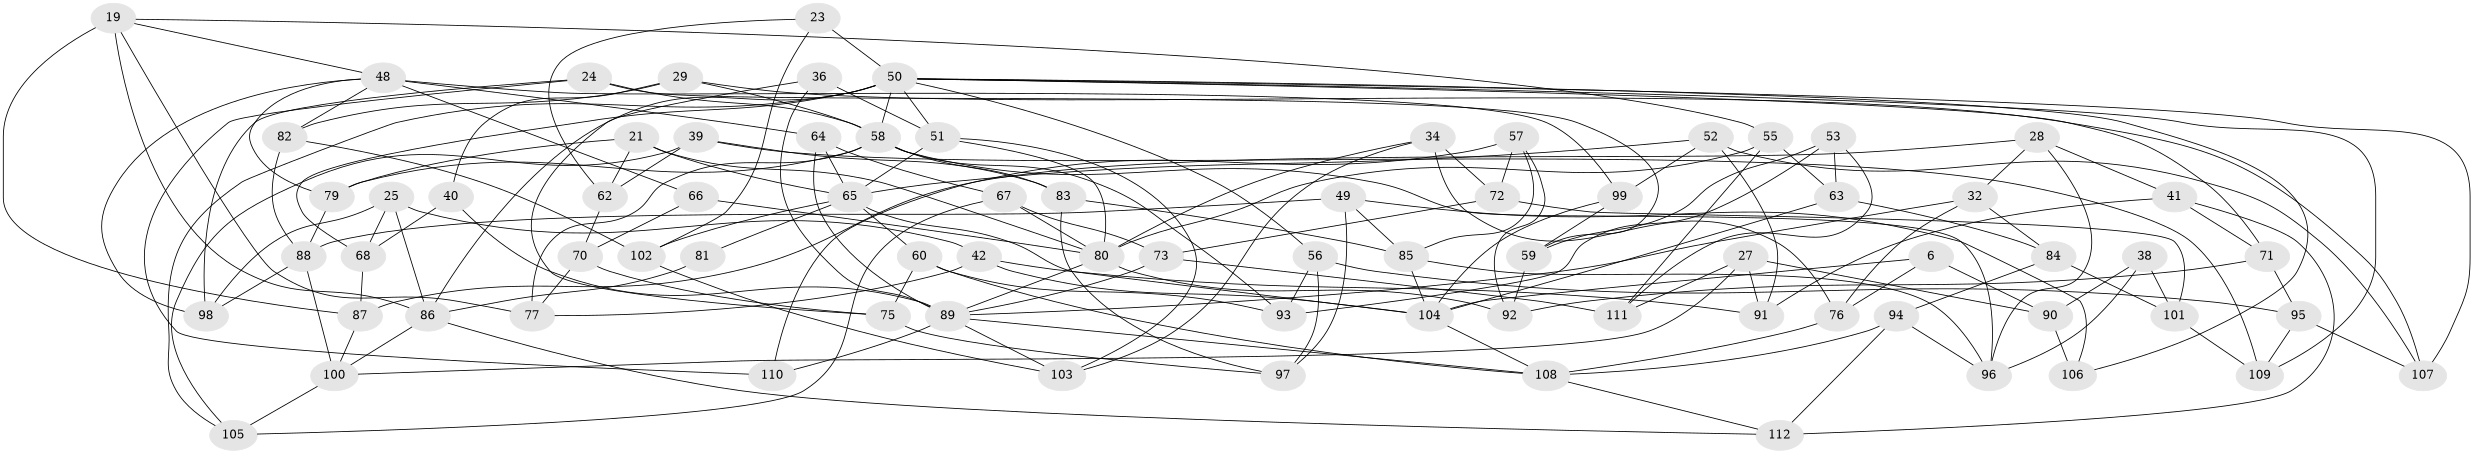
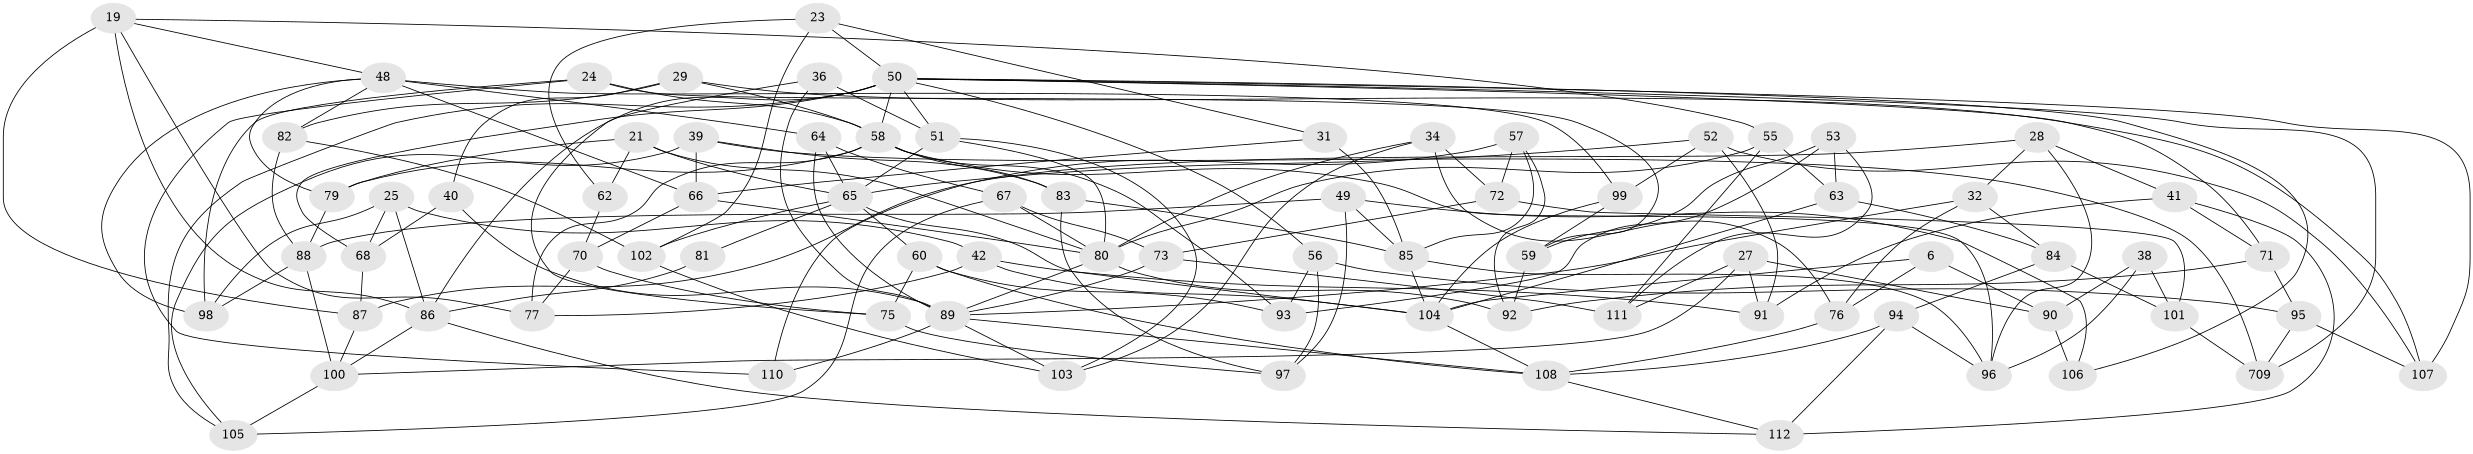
  graph {
    node [color=gray90 style=filled]
    6
    76
    90 [super="+78"]
    104 [super="+10+35+44"]
    108 [super="+20"]
    106
    19 [super="+4"]
    48 [super="+18+43"]
    55
    77
    86 [super="+54"]
    87
    79
    98
    82
    66
    64 [super="+47"]
    99
    80 [super="+11+61"]
    111
    63
    100 [super="+12"]
    112
    21
    62
    65 [super="+60+22"]
    70
    102
    n29 [label=60]
    81
    88 [super="+2"]
    89 [super="+1+5+74"]
    92
    23
+   31
    50 [super="+15+30"]
    85 [super="+46"]
    58 [super="+9+26"]
    68
    107
    51 [super="+3"]
    105
-   109
+   109 [label=709]
    71
    56
    103
    96 [super="+13"]
    83
    93
    24
    59
    110
    25
    42
    91
    27
    28
    32
    41
    84
    29
    40
    101
    94
    34
    72
    73
    36
    75
    97
    38
    39
    95
    67
    49
    52
    53
    57
    6 -- 76
    6 -- 90 [weight=2]
    6 -- 104
    76 -- 108
    90 -- 106 [weight=2]
    104 -- 108
    108 -- 112
    19 -- 48
    19 -- 55
    19 -- 77
    19 -- 86 [weight=2]
    19 -- 87
    48 -- 79
    48 -- 98
    48 -- 82
    48 -- 66
    48 -- 64 [weight=2]
    48 -- 99
    55 -- 80
    55 -- 111
    55 -- 63
    86 -- 100
    86 -- 112
    87 -- 100
    79 -- 88
    82 -- 102
    82 -- 88
    66 -- 80
    66 -- 70
    64 -- 65 [weight=2]
    64 -- 89 [weight=3]
    64 -- 67
    99 -- 104 [weight=2]
    99 -- 59
    80 -- 89
    80 -- 92
    63 -- 104
    63 -- 84
    100 -- 105
    21 -- 79
    21 -- 80
    21 -- 62
    21 -- 65
    62 -- 70
    65 -- 104 [weight=2]
    65 -- 102
    65 -- n29
    65 -- 81 [weight=3]
    70 -- 77
    70 -- 75
    102 -- 103
    n29 -- 108
    n29 -- 93
    n29 -- 75
    81 -- 86
    88 -- 98
    88 -- 100 [weight=2]
    89 -- 108
    89 -- 103
    89 -- 110 [weight=2]
    23 -- 62
    23 -- 102
+   23 -- 31
    23 -- 50
+   31 -- 66
+   31 -- 85 [weight=2]
    50 -- 106
    50 -- 86 [weight=2]
    50 -- 58
    50 -- 68
    50 -- 107
    50 -- 51
    50 -- 105
    50 -- 109
    50 -- 71
    50 -- 56
    85 -- 104 [weight=2]
    85 -- 96
    58 -- 77
    58 -- 79
    58 -- 96
    58 -- 83
    58 -- 93
    68 -- 87
    51 -- 80
    51 -- 65
    51 -- 103
    71 -- 92
    71 -- 95
    56 -- 93
    56 -- 97
    56 -- 95
    83 -- 85
    83 -- 97
    24 -- 98
    24 -- 58
    24 -- 59
    24 -- 110
    59 -- 92
    25 -- 86
    25 -- 98
    25 -- 68
    25 -- 42
    42 -- 104
    42 -- 77
    42 -- 91
    27 -- 90
    27 -- 111
    27 -- 100
    27 -- 91
    28 -- 87
    28 -- 96
    28 -- 32
    28 -- 41
    32 -- 76
    32 -- 89
    32 -- 84
    41 -- 112
    41 -- 71
    41 -- 91
    84 -- 101
    84 -- 94
    29 -- 82
    29 -- 58
    29 -- 107
    29 -- 40
    40 -- 89
    40 -- 68
    101 -- 109
    94 -- 108
    94 -- 112
    94 -- 96
    34 -- 76
    34 -- 80
    34 -- 103
    34 -- 72
    72 -- 101
    72 -- 73
    73 -- 111
    73 -- 89
    36 -- 89
    36 -- 51 [weight=2]
    36 -- 75
    75 -- 97
    38 -- 90
    38 -- 96 [weight=2]
    38 -- 101
-   39 -- 62
+   39 -- 66
    39 -- 105
    39 -- 109
    39 -- 83
    95 -- 107
    95 -- 109
    67 -- 80
    67 -- 105
    67 -- 73
    49 -- 106
    49 -- 88
    49 -- 85
    49 -- 97
    52 -- 99
    52 -- 65
    52 -- 107
    52 -- 91
    53 -- 111
    53 -- 63
    53 -- 93
    53 -- 59
    57 -- 92
    57 -- 85
    57 -- 110
    57 -- 72
  }
